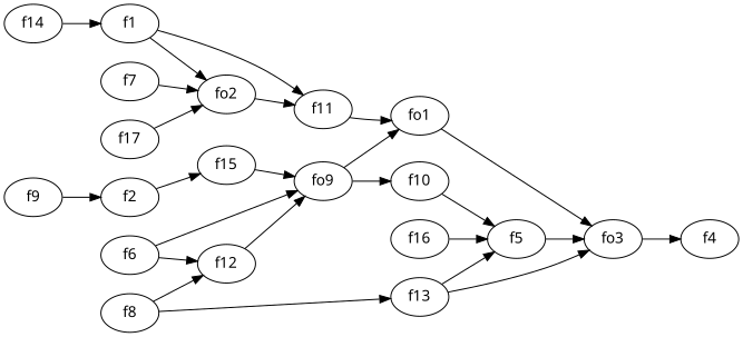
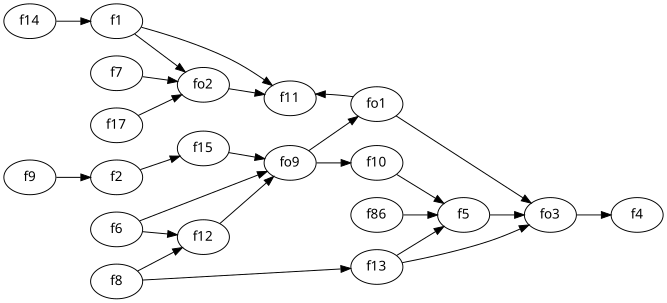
  strict digraph {
    fontname="Noto Sans"
    rankdir=LR
    node [fontname="Noto Sans"]
    edge [fontname="Noto Sans" weight=2]
    f1
    f11
    fo2
    fo1
    f2
    f15
    n7 [label=fo9]
    f7
    fo3
    f5
    f4
    f6
    f12
    f10
    f8
    f13
    f9
    f14
-   f16
+   f16 [label=f86]
    f17
    f1 -> f11
    f1 -> fo2
-   f11 -> fo1
+   fo1 -> f11
    fo2 -> f11
    fo1 -> fo3
    f2 -> f15
    f15 -> n7
    n7 -> fo1
    n7 -> f10
    f7 -> fo2
    fo3 -> f4
    f5 -> fo3
    f6 -> n7
    f6 -> f12
    f12 -> n7
    f10 -> f5
    f8 -> f12
    f8 -> f13
    f13 -> fo3
    f13 -> f5
    f9 -> f2
    f14 -> f1
    f16 -> f5
    f17 -> fo2
  }
